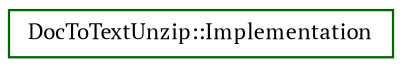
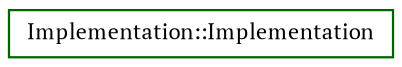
  digraph {
    rankdir=LR
    fontname="PT Serif"
-   n1 [color=darkgreen fillcolor=white fontname="PT Serif" fontsize=10 height=0.2 label="DocToTextUnzip::Implementation" shape=record style=filled width=0.4]
+   n1 [color=darkgreen fillcolor=white fontname="PT Serif" fontsize=10 height=0.2 label="Implementation::Implementation" shape=record style=filled width=0.4]
  }
